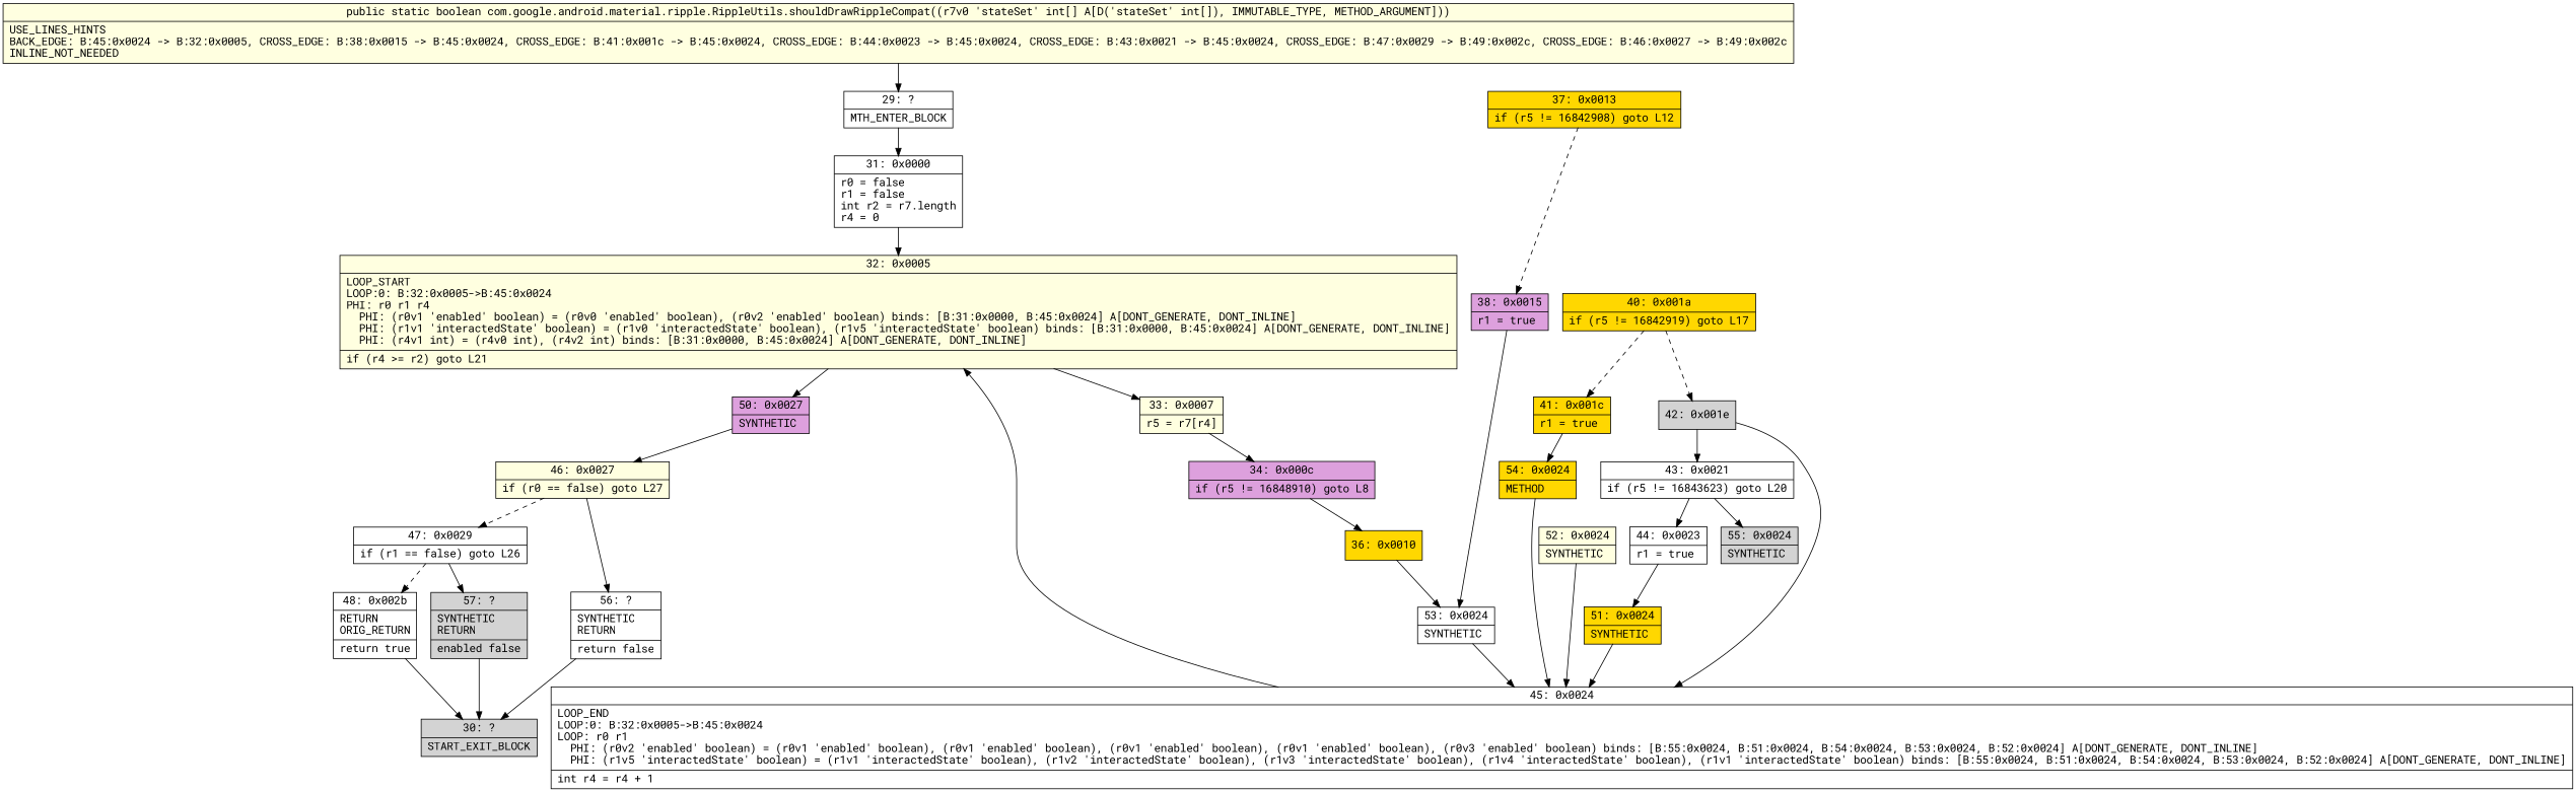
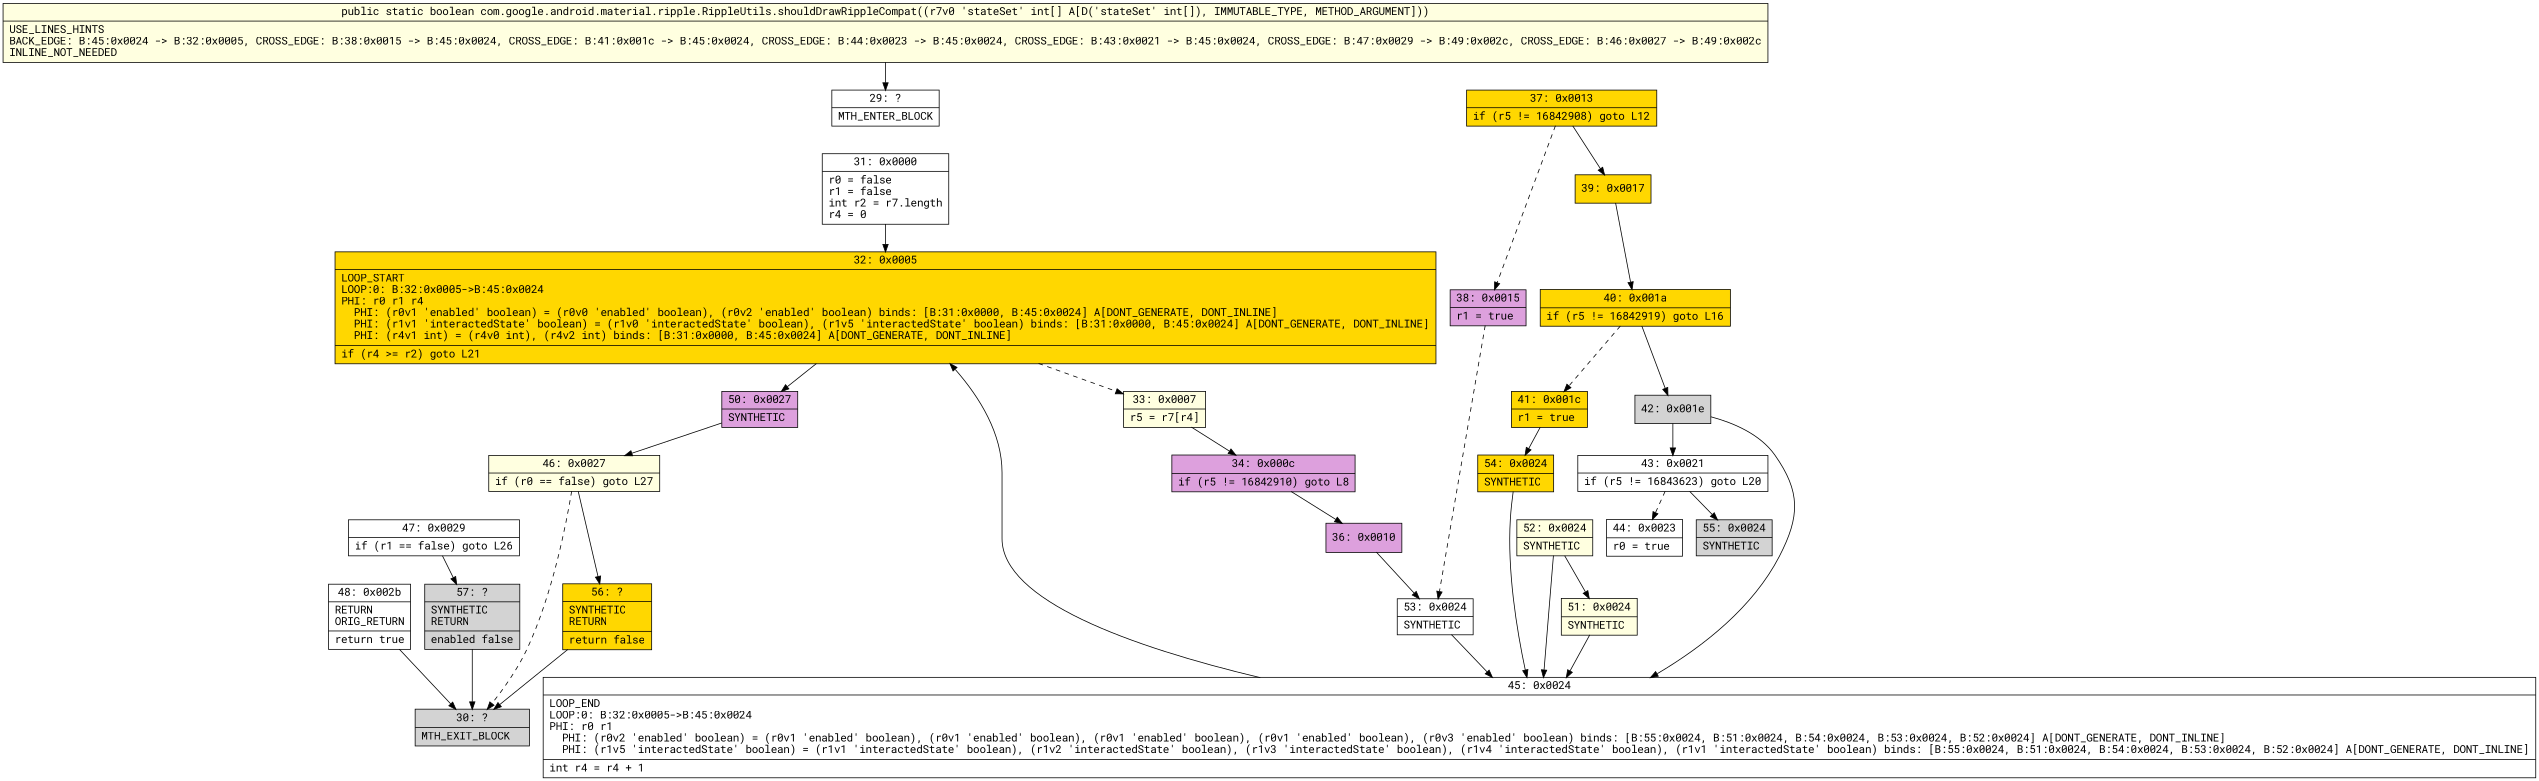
  digraph {
    fontname="Roboto Mono"
    node [fillcolor=white fontname="Roboto Mono" shape=record style=filled]
    edge [fontname="Roboto Mono"]
    n1 [label="{29\:\ ?|MTH_ENTER_BLOCK\l}"]
    n2 [label="{31\:\ 0x0000|r0 = false\lr1 = false\lint r2 = r7.length\lr4 = 0\l}"]
-   n3 [fillcolor=lightyellow label="{32\:\ 0x0005|LOOP_START\lLOOP:0: B:32:0x0005\-\>B:45:0x0024\lPHI: r0 r1 r4 \l  PHI: (r0v1 'enabled' boolean) = (r0v0 'enabled' boolean), (r0v2 'enabled' boolean) binds: [B:31:0x0000, B:45:0x0024] A[DONT_GENERATE, DONT_INLINE]\l  PHI: (r1v1 'interactedState' boolean) = (r1v0 'interactedState' boolean), (r1v5 'interactedState' boolean) binds: [B:31:0x0000, B:45:0x0024] A[DONT_GENERATE, DONT_INLINE]\l  PHI: (r4v1 int) = (r4v0 int), (r4v2 int) binds: [B:31:0x0000, B:45:0x0024] A[DONT_GENERATE, DONT_INLINE]\l|if (r4 \>= r2) goto L21\l}"]
+   n3 [fillcolor=gold label="{32\:\ 0x0005|LOOP_START\lLOOP:0: B:32:0x0005\-\>B:45:0x0024\lPHI: r0 r1 r4 \l  PHI: (r0v1 'enabled' boolean) = (r0v0 'enabled' boolean), (r0v2 'enabled' boolean) binds: [B:31:0x0000, B:45:0x0024] A[DONT_GENERATE, DONT_INLINE]\l  PHI: (r1v1 'interactedState' boolean) = (r1v0 'interactedState' boolean), (r1v5 'interactedState' boolean) binds: [B:31:0x0000, B:45:0x0024] A[DONT_GENERATE, DONT_INLINE]\l  PHI: (r4v1 int) = (r4v0 int), (r4v2 int) binds: [B:31:0x0000, B:45:0x0024] A[DONT_GENERATE, DONT_INLINE]\l|if (r4 \>= r2) goto L21\l}"]
    n4 [fillcolor=lightyellow label="{33\:\ 0x0007|r5 = r7[r4]\l}"]
    n5 [fillcolor=plum label="{50\:\ 0x0027|SYNTHETIC\l}"]
-   n6 [fillcolor=plum label="{34\:\ 0x000c|if (r5 != 16848910) goto L8\l}"]
+   n6 [fillcolor=plum label="{34\:\ 0x000c|if (r5 != 16842910) goto L8\l}"]
    n7 [fillcolor=lightyellow label="{46\:\ 0x0027|if (r0 == false) goto L27\l}"]
-   n8 [fillcolor=gold label="{36\:\ 0x0010}"]
+   n8 [fillcolor=plum label="{36\:\ 0x0010}"]
    n9 [label="{53\:\ 0x0024|SYNTHETIC\l}"]
    n10 [fillcolor=lightyellow label="{52\:\ 0x0024|SYNTHETIC\l}"]
-   n11 [label="{45\:\ 0x0024|LOOP_END\lLOOP:0: B:32:0x0005\-\>B:45:0x0024\lLOOP: r0 r1 \l  PHI: (r0v2 'enabled' boolean) = (r0v1 'enabled' boolean), (r0v1 'enabled' boolean), (r0v1 'enabled' boolean), (r0v1 'enabled' boolean), (r0v3 'enabled' boolean) binds: [B:55:0x0024, B:51:0x0024, B:54:0x0024, B:53:0x0024, B:52:0x0024] A[DONT_GENERATE, DONT_INLINE]\l  PHI: (r1v5 'interactedState' boolean) = (r1v1 'interactedState' boolean), (r1v2 'interactedState' boolean), (r1v3 'interactedState' boolean), (r1v4 'interactedState' boolean), (r1v1 'interactedState' boolean) binds: [B:55:0x0024, B:51:0x0024, B:54:0x0024, B:53:0x0024, B:52:0x0024] A[DONT_GENERATE, DONT_INLINE]\l|int r4 = r4 + 1\l}"]
+   n11 [label="{45\:\ 0x0024|LOOP_END\lLOOP:0: B:32:0x0005\-\>B:45:0x0024\lPHI: r0 r1 \l  PHI: (r0v2 'enabled' boolean) = (r0v1 'enabled' boolean), (r0v1 'enabled' boolean), (r0v1 'enabled' boolean), (r0v1 'enabled' boolean), (r0v3 'enabled' boolean) binds: [B:55:0x0024, B:51:0x0024, B:54:0x0024, B:53:0x0024, B:52:0x0024] A[DONT_GENERATE, DONT_INLINE]\l  PHI: (r1v5 'interactedState' boolean) = (r1v1 'interactedState' boolean), (r1v2 'interactedState' boolean), (r1v3 'interactedState' boolean), (r1v4 'interactedState' boolean), (r1v1 'interactedState' boolean) binds: [B:55:0x0024, B:51:0x0024, B:54:0x0024, B:53:0x0024, B:52:0x0024] A[DONT_GENERATE, DONT_INLINE]\l|int r4 = r4 + 1\l}"]
    n12 [fillcolor=gold label="{37\:\ 0x0013|if (r5 != 16842908) goto L12\l}"]
    n13 [fillcolor=plum label="{38\:\ 0x0015|r1 = true\l}"]
-   n15 [fillcolor=gold label="{40\:\ 0x001a|if (r5 != 16842919) goto L17\l}"]
+   n14 [fillcolor=gold label="{39\:\ 0x0017}"]
+   n15 [fillcolor=gold label="{40\:\ 0x001a|if (r5 != 16842919) goto L16\l}"]
    n16 [fillcolor=gold label="{41\:\ 0x001c|r1 = true\l}"]
    n17 [fillcolor=lightgrey label="{42\:\ 0x001e}"]
-   n18 [fillcolor=gold label="{54\:\ 0x0024|METHOD\l}"]
+   n18 [fillcolor=gold label="{54\:\ 0x0024|SYNTHETIC\l}"]
    n19 [label="{43\:\ 0x0021|if (r5 != 16843623) goto L20\l}"]
-   n20 [label="{44\:\ 0x0023|r1 = true\l}"]
+   n20 [label="{44\:\ 0x0023|r0 = true\l}"]
    n21 [fillcolor=lightgrey label="{55\:\ 0x0024|SYNTHETIC\l}"]
-   n22 [fillcolor=gold label="{51\:\ 0x0024|SYNTHETIC\l}"]
+   n22 [fillcolor=lightyellow label="{51\:\ 0x0024|SYNTHETIC\l}"]
    n23 [label="{47\:\ 0x0029|if (r1 == false) goto L26\l}"]
-   n24 [label="{56\:\ ?|SYNTHETIC\lRETURN\l|return false\l}"]
+   n24 [fillcolor=gold label="{56\:\ ?|SYNTHETIC\lRETURN\l|return false\l}"]
    n25 [label="{48\:\ 0x002b|RETURN\lORIG_RETURN\l|return true\l}"]
    n26 [fillcolor=lightgrey label="{57\:\ ?|SYNTHETIC\lRETURN\l|enabled false\l}"]
-   n27 [fillcolor=lightgrey label="{30\:\ ?|START_EXIT_BLOCK\l}"]
+   n27 [fillcolor=lightgrey label="{30\:\ ?|MTH_EXIT_BLOCK\l}"]
    n28 [fillcolor=lightyellow label="{public static boolean com.google.android.material.ripple.RippleUtils.shouldDrawRippleCompat((r7v0 'stateSet' int[] A[D('stateSet' int[]), IMMUTABLE_TYPE, METHOD_ARGUMENT]))  | USE_LINES_HINTS\lBACK_EDGE: B:45:0x0024 \-\> B:32:0x0005, CROSS_EDGE: B:38:0x0015 \-\> B:45:0x0024, CROSS_EDGE: B:41:0x001c \-\> B:45:0x0024, CROSS_EDGE: B:44:0x0023 \-\> B:45:0x0024, CROSS_EDGE: B:43:0x0021 \-\> B:45:0x0024, CROSS_EDGE: B:47:0x0029 \-\> B:49:0x002c, CROSS_EDGE: B:46:0x0027 \-\> B:49:0x002c\lINLINE_NOT_NEEDED\l}"]
-   n1 -> n2
    n2 -> n3
-   n3 -> n4 [style=solid]
+   n3 -> n4 [style=dashed]
    n3 -> n5
    n4 -> n6
    n5 -> n7
    n6 -> n8
-   n7 -> n23 [style=dashed]
+   n7 -> n27 [style=dashed]
    n7 -> n24
    n8 -> n9
    n9 -> n11
    n10 -> n11
    n11 -> n3
    n12 -> n13 [style=dashed]
-   n13 -> n9
+   n12 -> n14
+   n13 -> n9 [style=dashed]
+   n14 -> n15
    n15 -> n16 [style=dashed]
-   n15 -> n17 [style=dashed]
+   n15 -> n17
    n16 -> n18
    n17 -> n11
    n17 -> n19
    n18 -> n11
-   n19 -> n20 [style=solid]
+   n19 -> n20 [style=dashed]
    n19 -> n21
-   n20 -> n22
+   n10 -> n22
    n22 -> n11
-   n23 -> n25 [style=dashed]
    n23 -> n26
    n24 -> n27
    n25 -> n27
    n26 -> n27
    n28 -> n1
  }
